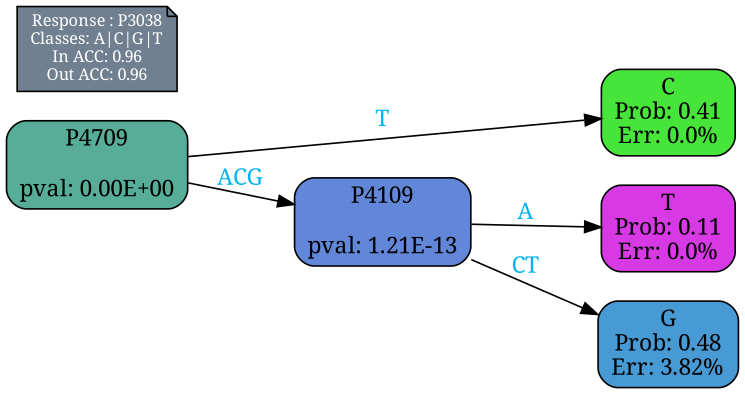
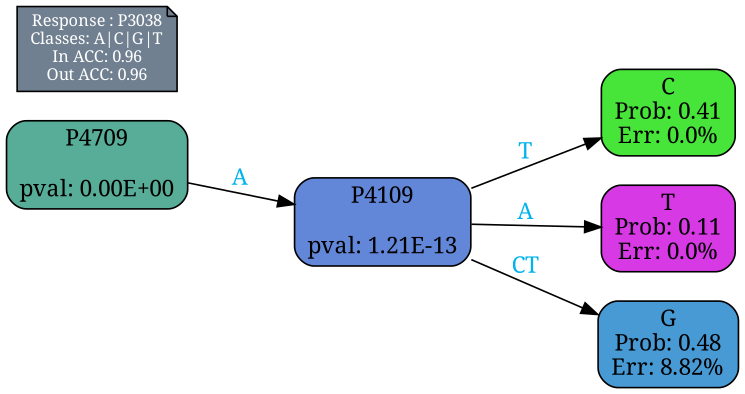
  digraph {
    fontname="Noto Serif"
    rankdir=LR
    ranksep=equally
    splines=polylines
    node [color=black fontname="Noto Serif" shape=box style="filled, rounded"]
    edge [fontcolor=deepskyblue2 fontname="Noto Serif"]
    n1 [fillcolor="#d739e5" label="T\nProb: 0.11\nErr: 0.0%"]
-   n2 [fillcolor="#489ad5" label="G\nProb: 0.48\nErr: 3.82%"]
+   n2 [fillcolor="#489ad5" label="G\nProb: 0.48\nErr: 8.82%"]
    n3 [fillcolor="#47e539" label="C\nProb: 0.41\nErr: 0.0%"]
    n4 [align=left fillcolor=slategray fontcolor=white fontsize=10 label="Response : P3038\nClasses: A|C|G|T\nIn ACC: 0.96\nOut ACC: 0.96\n" shape=note style=filled]
    n5 [fillcolor="#57ad97" label="P4709\n\npval: 0.00E+00"]
    n6 [fillcolor="#6387d8" label="P4109\n\npval: 1.21E-13"]
    subgraph sub_1 {
      rank=same
      n1
      n2
      n3
    }
    subgraph sub_2 {
      rank=same
      n4
      n5
    }
-   n5 -> n3 [label=T]
-   n5 -> n6 [label=ACG]
+   n6 -> n3 [label=T]
+   n5 -> n6 [label=A]
    n6 -> n1 [label=A]
    n6 -> n2 [label=CT]
  }
